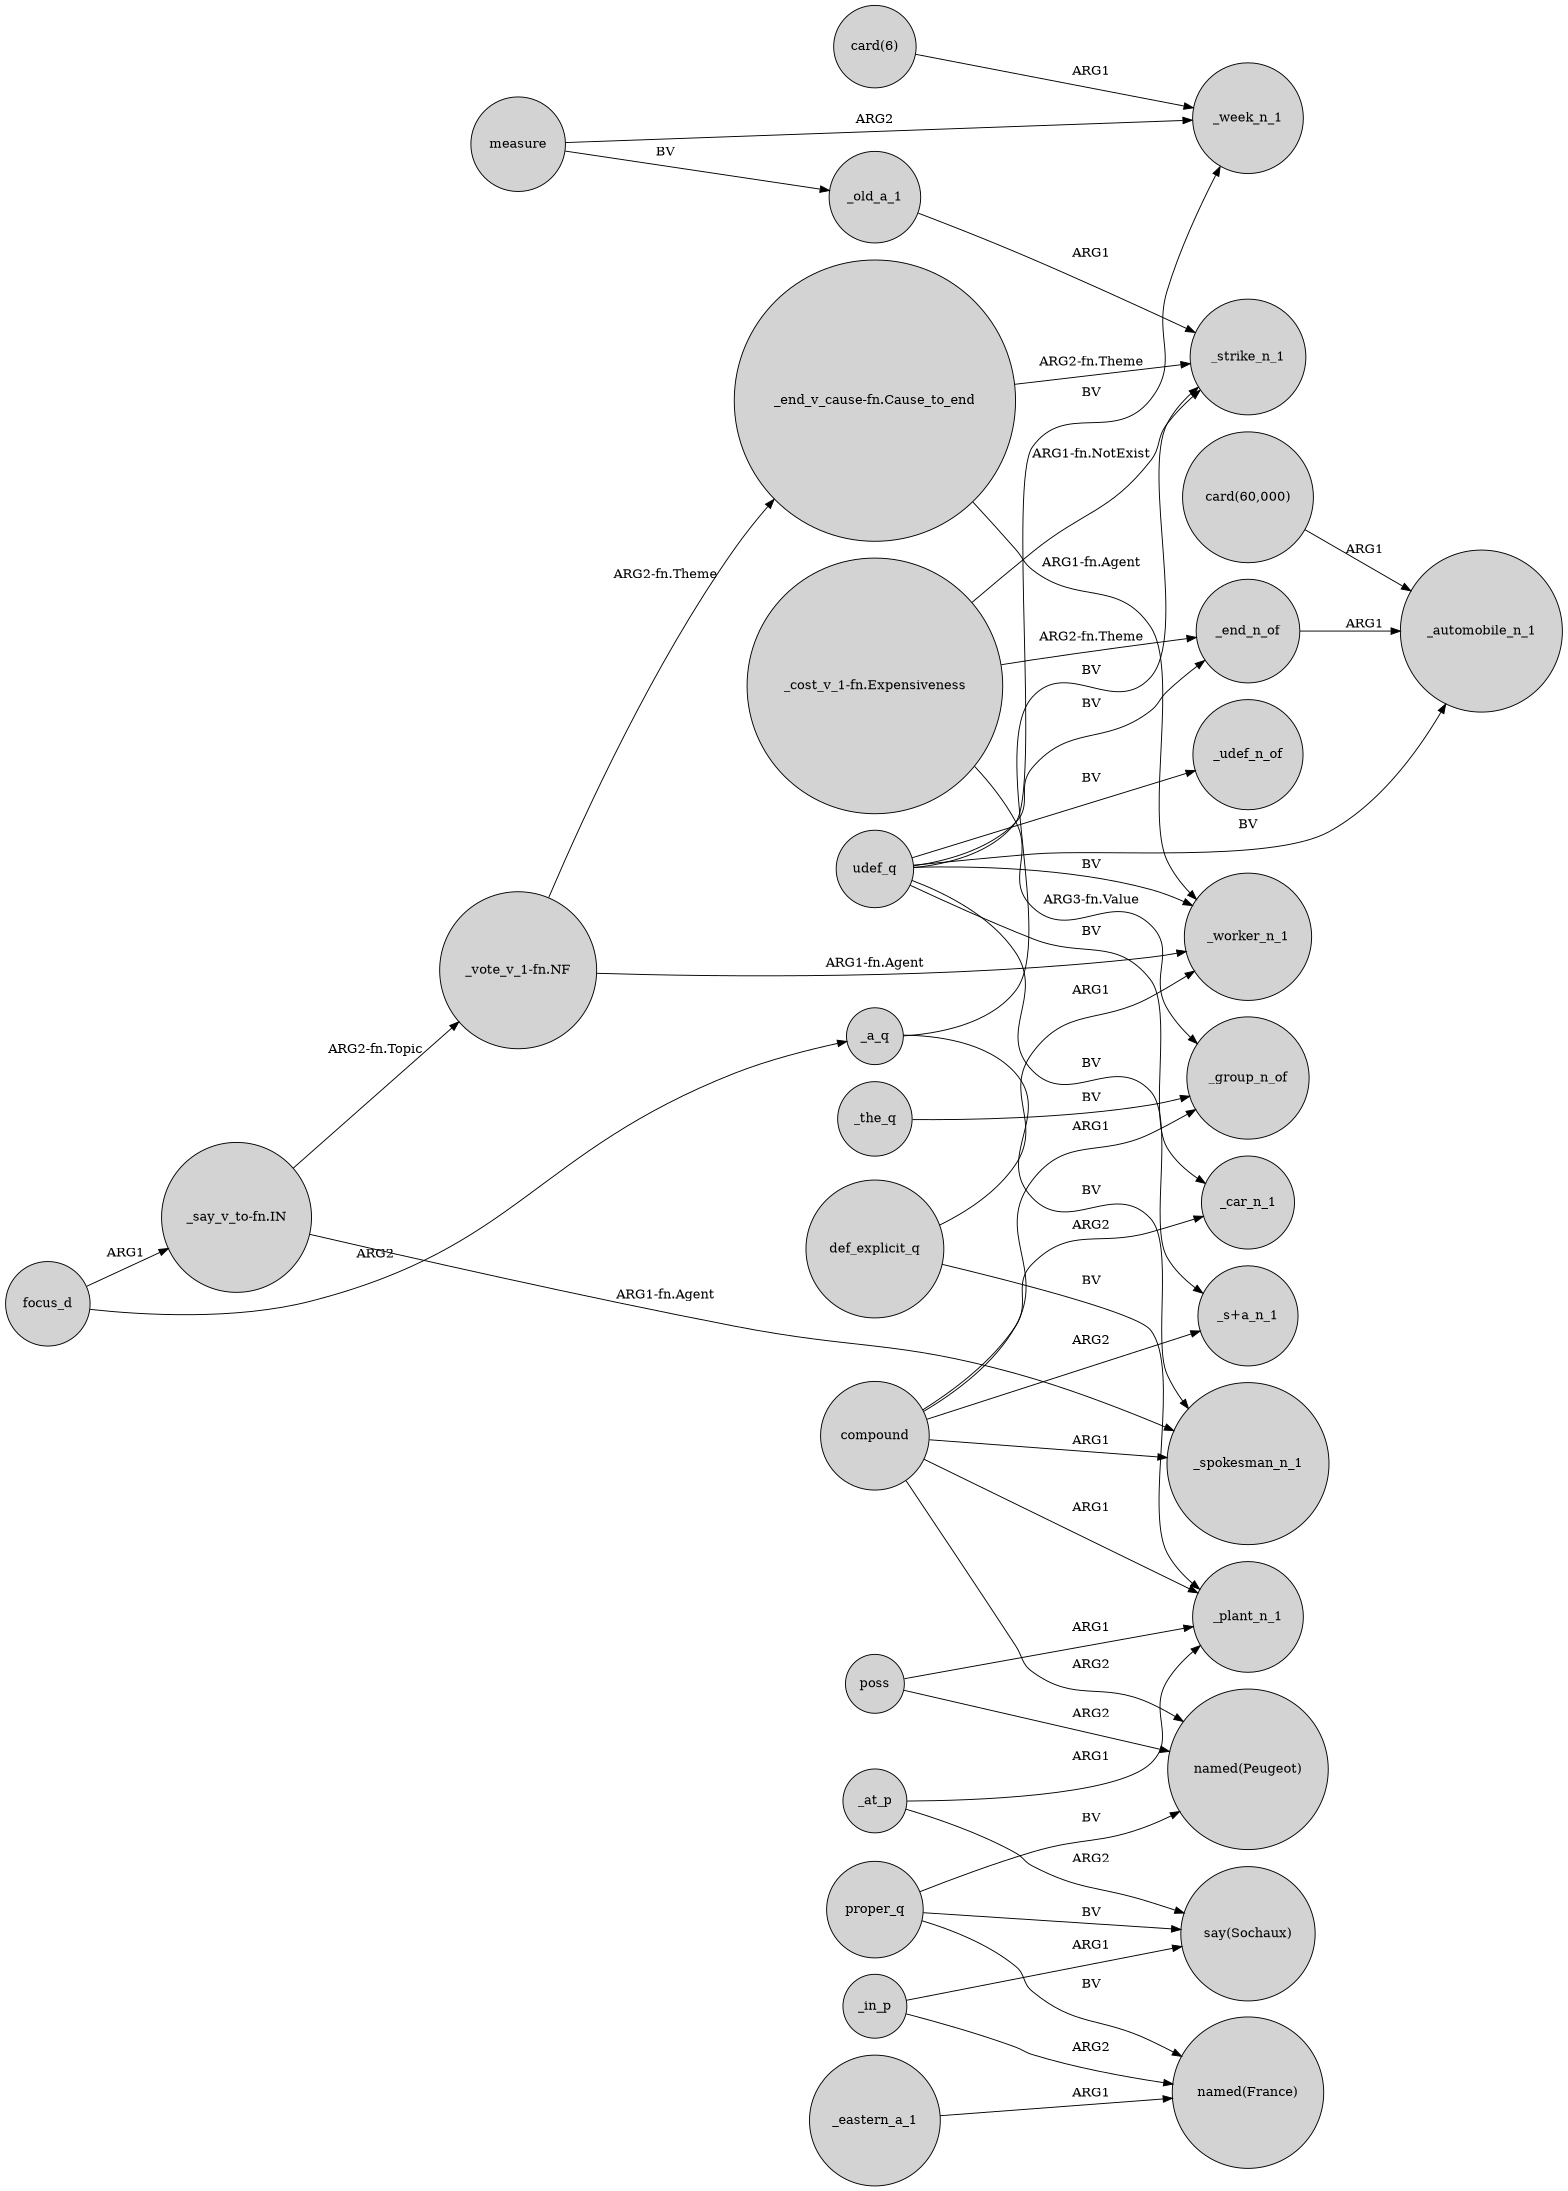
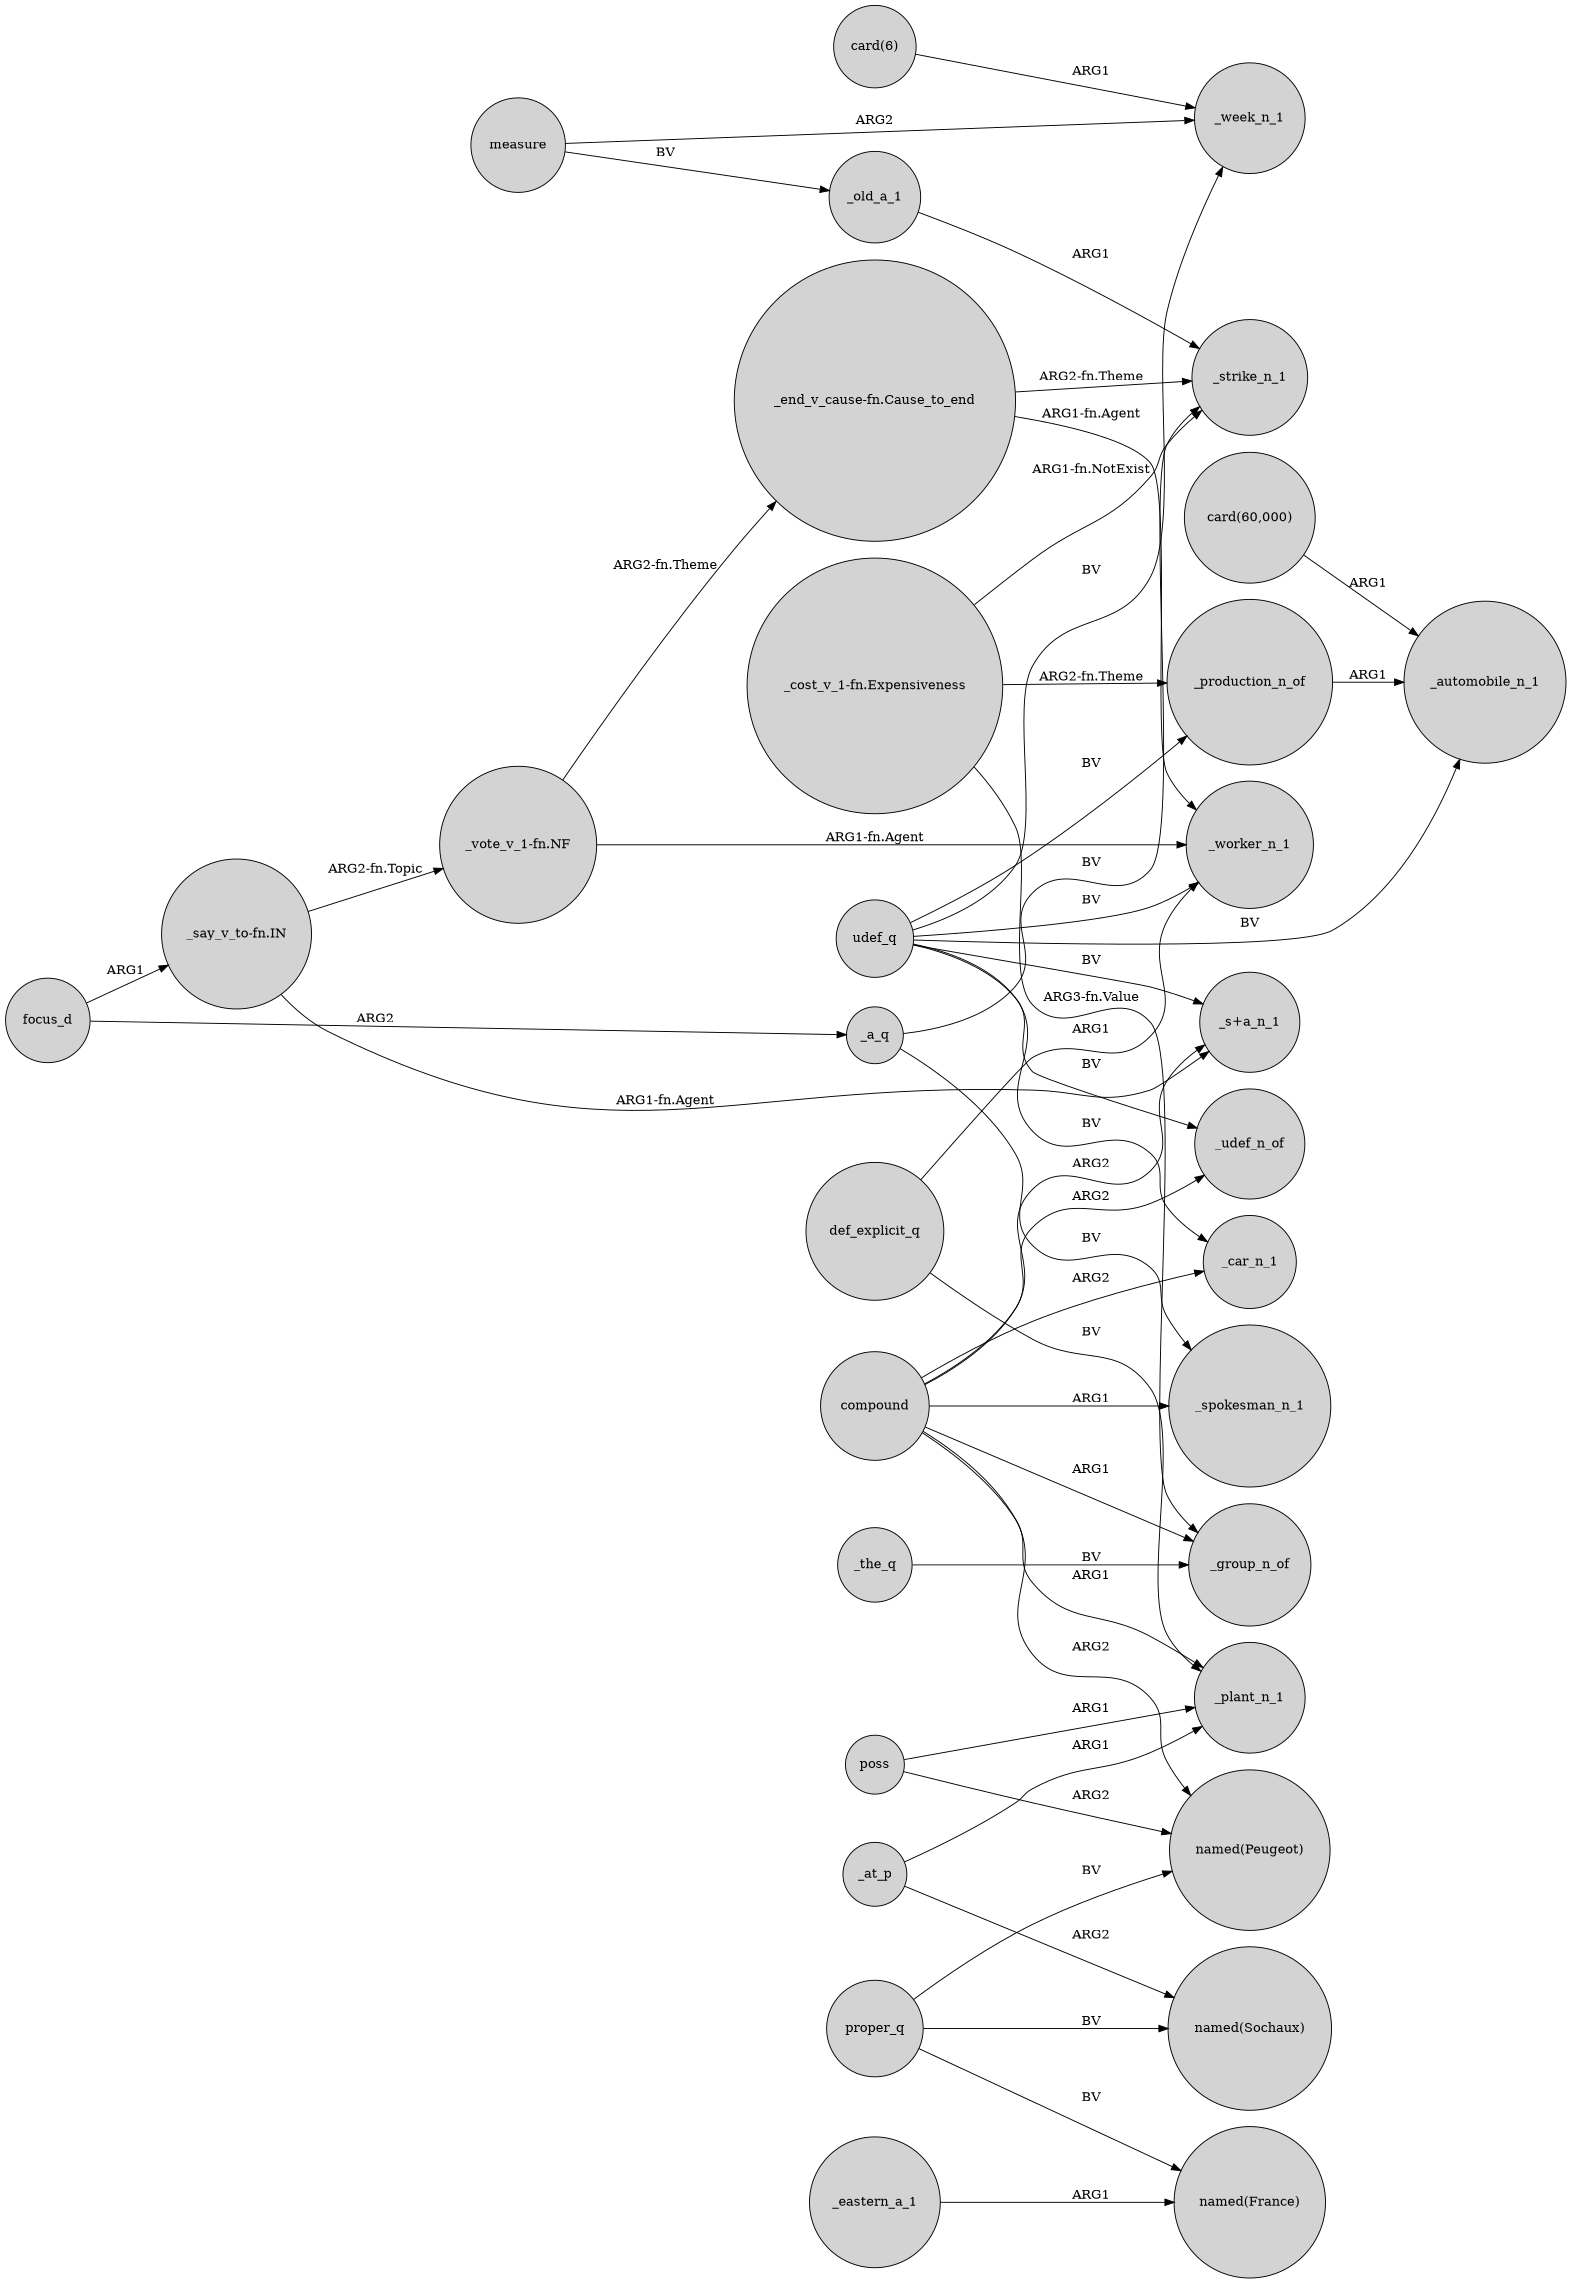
  digraph {
    rankdir=LR
    node [shape=circle style=filled]
    udef_q
-   _production_n_of [label=_end_n_of]
+   _production_n_of
    _week_n_1
    _automobile_n_1
    _worker_n_1
    n6 [label=_udef_n_of]
    "_s+a_n_1"
    _car_n_1
    poss
    _plant_n_1
    "named(Peugeot)"
    proper_q
-   "named(Sochaux)" [label="say(Sochaux)"]
+   "named(Sochaux)"
    "named(France)"
    def_explicit_q
    _at_p
    measure
    _old_a_1
    _strike_n_1
    "_cost_v_1-fn.Expensiveness"
    _group_n_of
    compound
    _spokesman_n_1
    "_vote_v_1-fn.NF"
    "_end_v_cause-fn.Cause_to_end"
    _a_q
    "card(6)"
    _eastern_a_1
    _the_q
-   _in_p
    "_say_v_to-fn.IN"
    "card(60,000)"
    focus_d
    udef_q -> _production_n_of [label=BV]
    udef_q -> _week_n_1 [label=BV]
    udef_q -> _automobile_n_1 [label=BV]
    udef_q -> _worker_n_1 [label=BV]
    udef_q -> n6 [label=BV]
    udef_q -> "_s+a_n_1" [label=BV]
    udef_q -> _car_n_1 [label=BV]
    _production_n_of -> _automobile_n_1 [label=ARG1]
    poss -> _plant_n_1 [label=ARG1]
    poss -> "named(Peugeot)" [label=ARG2]
    proper_q -> "named(Peugeot)" [label=BV]
    proper_q -> "named(Sochaux)" [label=BV]
    proper_q -> "named(France)" [label=BV]
    def_explicit_q -> _worker_n_1 [label=ARG1]
    def_explicit_q -> _plant_n_1 [label=BV]
    _at_p -> _plant_n_1 [label=ARG1]
    _at_p -> "named(Sochaux)" [label=ARG2]
    measure -> _week_n_1 [label=ARG2]
    measure -> _old_a_1 [label=BV]
    _old_a_1 -> _strike_n_1 [label=ARG1]
    "_cost_v_1-fn.Expensiveness" -> _production_n_of [label="ARG2-fn.Theme"]
    "_cost_v_1-fn.Expensiveness" -> _strike_n_1 [label="ARG1-fn.NotExist"]
    "_cost_v_1-fn.Expensiveness" -> _group_n_of [label="ARG3-fn.Value"]
+   compound -> n6 [label=ARG2]
    compound -> "_s+a_n_1" [label=ARG2]
    compound -> _car_n_1 [label=ARG2]
    compound -> _plant_n_1 [label=ARG1]
    compound -> "named(Peugeot)" [label=ARG2]
    compound -> _group_n_of [label=ARG1]
    compound -> _spokesman_n_1 [label=ARG1]
    "_vote_v_1-fn.NF" -> _worker_n_1 [label="ARG1-fn.Agent"]
    "_vote_v_1-fn.NF" -> "_end_v_cause-fn.Cause_to_end" [label="ARG2-fn.Theme"]
    "_end_v_cause-fn.Cause_to_end" -> _worker_n_1 [label="ARG1-fn.Agent"]
    "_end_v_cause-fn.Cause_to_end" -> _strike_n_1 [label="ARG2-fn.Theme"]
    _a_q -> _strike_n_1 [label=BV]
    _a_q -> _spokesman_n_1 [label=BV]
    "card(6)" -> _week_n_1 [label=ARG1]
    _eastern_a_1 -> "named(France)" [label=ARG1]
    _the_q -> _group_n_of [label=BV]
-   _in_p -> "named(Sochaux)" [label=ARG1]
-   _in_p -> "named(France)" [label=ARG2]
-   "_say_v_to-fn.IN" -> _spokesman_n_1 [label="ARG1-fn.Agent"]
+   "_say_v_to-fn.IN" -> "_s+a_n_1" [label="ARG1-fn.Agent"]
    "_say_v_to-fn.IN" -> "_vote_v_1-fn.NF" [label="ARG2-fn.Topic"]
    "card(60,000)" -> _automobile_n_1 [label=ARG1]
    focus_d -> _a_q [label=ARG2]
    focus_d -> "_say_v_to-fn.IN" [label=ARG1]
  }
